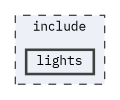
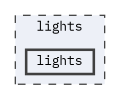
  digraph {
    compound=true
    fontname="IBM Plex Mono"
    n1 [color=grey25 fillcolor="#edf0f7" fontname="IBM Plex Mono" fontsize=10 height=0.2 label=lights shape=box style="filled,bold" width=0.4]
    subgraph cluster_1 {
      bgcolor="#edf0f7"
      fontsize=10
-     label=include
+     label=lights
      pencolor=grey25
      style="filled,dashed"
      n1
    }
  }
